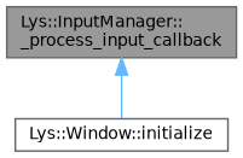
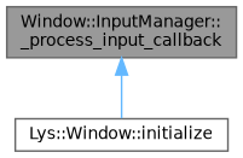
  digraph {
    rankdir=TB
    node [fontname=Helvetica fontsize=10 shape=box style=filled]
-   n1 [color=gray40 fillcolor=grey60 fontcolor=black height=0.2 label="Lys::InputManager::\l_process_input_callback" width=0.4]
+   n1 [color=gray40 fillcolor=grey60 fontcolor=black height=0.2 label="Window::InputManager::\l_process_input_callback" width=0.4]
    n2 [color=grey40 fillcolor=white height=0.2 label="Lys::Window::initialize" width=0.4]
    n1 -> n2 [color=steelblue1 dir=back fontname=Helvetica fontsize=10 labelfontname=Helvetica labelfontsize=10 style=solid]
  }
